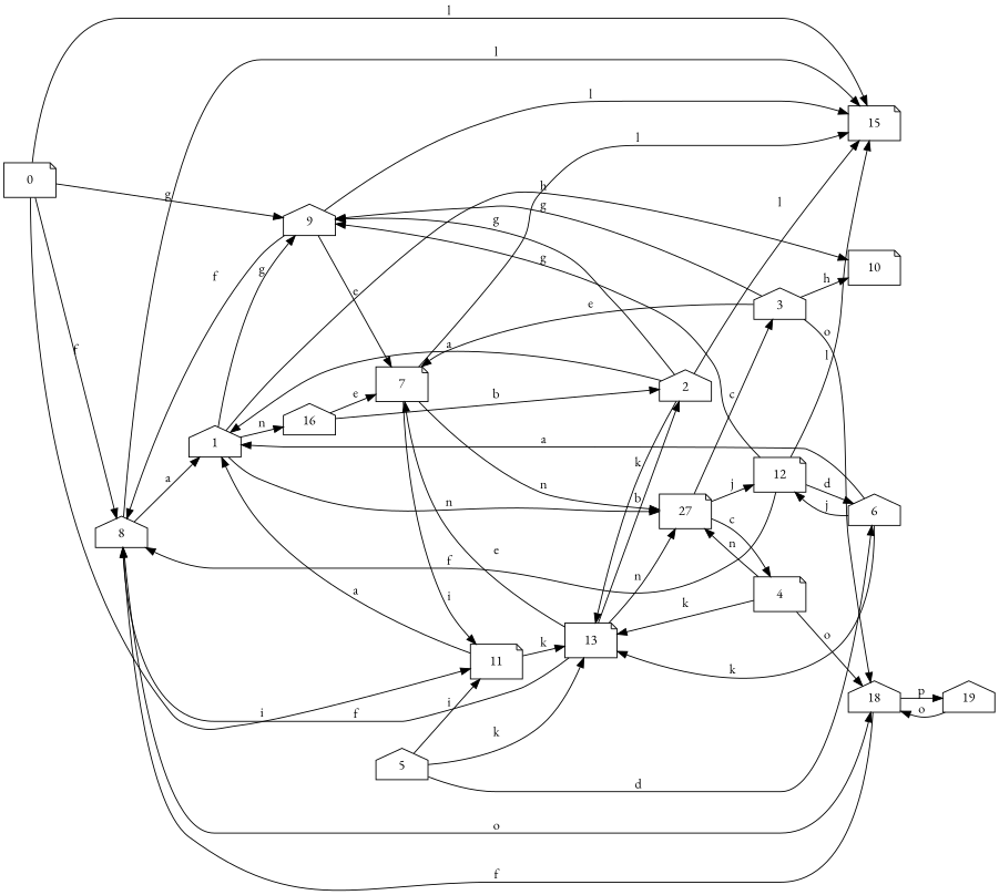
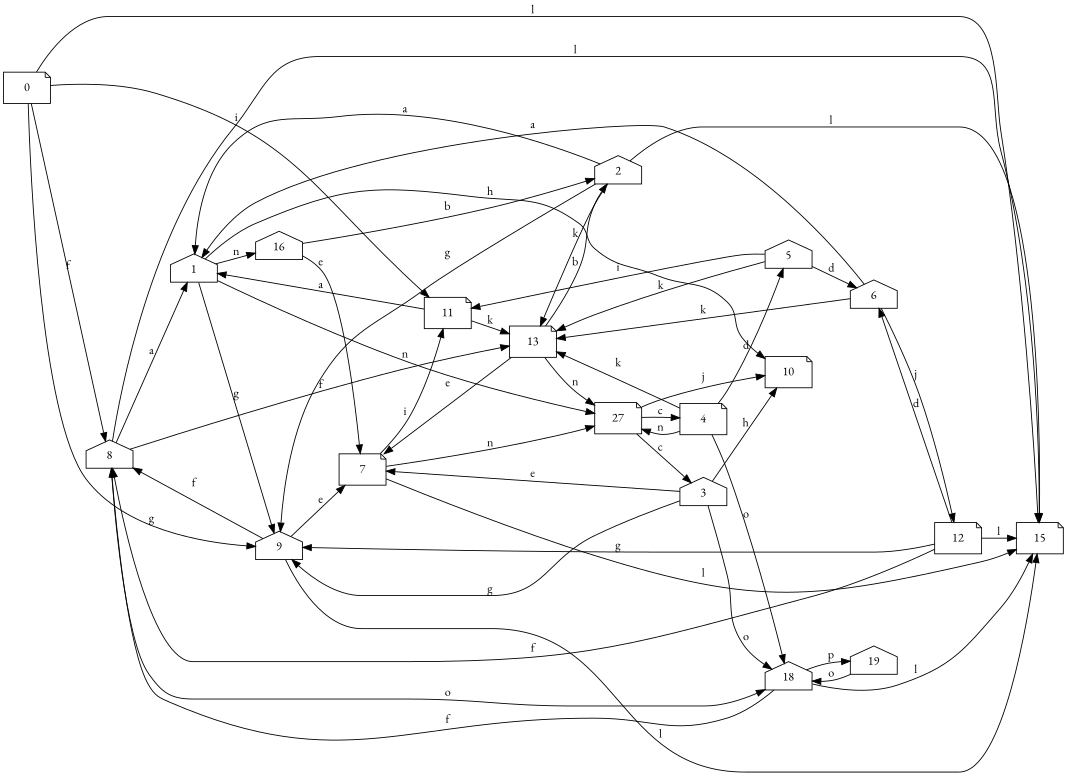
  strict digraph {
    fontname="EB Garamond"
    rankdir=LR
    node [fontname="EB Garamond" shape=house]
    edge [fontname="EB Garamond"]
    0 [shape=note]
    8
    9
    11 [shape=note]
    15 [shape=note]
    1
    18
    7 [shape=note]
    13 [shape=note]
    10 [shape=note]
    16
    n12 [label=27 shape=note]
    2
    3
    4 [shape=note]
    12 [shape=note]
    19
    5
    6
    0 -> 8 [label=f]
    0 -> 9 [label=g]
    0 -> 11 [label=i]
    0 -> 15 [label=l]
    8 -> 15 [label=l]
    8 -> 1 [label=a]
    8 -> 18 [label=o]
    9 -> 8 [label=f]
    9 -> 15 [label=l]
    9 -> 7 [label=e]
    11 -> 1 [label=a]
    11 -> 13 [label=k]
    1 -> 9 [label=g]
    1 -> 10 [label=h]
    1 -> 16 [label=n]
    1 -> n12 [label=n]
    18 -> 8 [label=f]
+   18 -> 15 [label=l]
    18 -> 19 [label=p]
    7 -> 11 [label=i]
    7 -> 15 [label=l]
    7 -> n12 [label=n]
-   13 -> 8 [label=f]
+   8 -> 13 [label=f]
    13 -> 7 [label=e]
    13 -> n12 [label=n]
    13 -> 2 [label=b]
    16 -> 7 [label=e]
    16 -> 2 [label=b]
    n12 -> 3 [label=c]
    n12 -> 4 [label=c]
-   n12 -> 12 [label=j]
+   n12 -> 10 [label=j]
    2 -> 9 [label=g]
    2 -> 15 [label=l]
    2 -> 1 [label=a]
    2 -> 13 [label=k]
    3 -> 9 [label=g]
    3 -> 18 [label=o]
    3 -> 7 [label=e]
    3 -> 10 [label=h]
    4 -> 18 [label=o]
    4 -> 13 [label=k]
    4 -> n12 [label=n]
+   4 -> 5 [label=d]
    12 -> 8 [label=f]
    12 -> 9 [label=g]
    12 -> 15 [label=l]
    12 -> 6 [label=d]
    19 -> 18 [label=o]
    5 -> 11 [label=i]
    5 -> 13 [label=k]
    5 -> 6 [label=d]
    6 -> 1 [label=a]
    6 -> 13 [label=k]
    6 -> 12 [label=j]
  }
